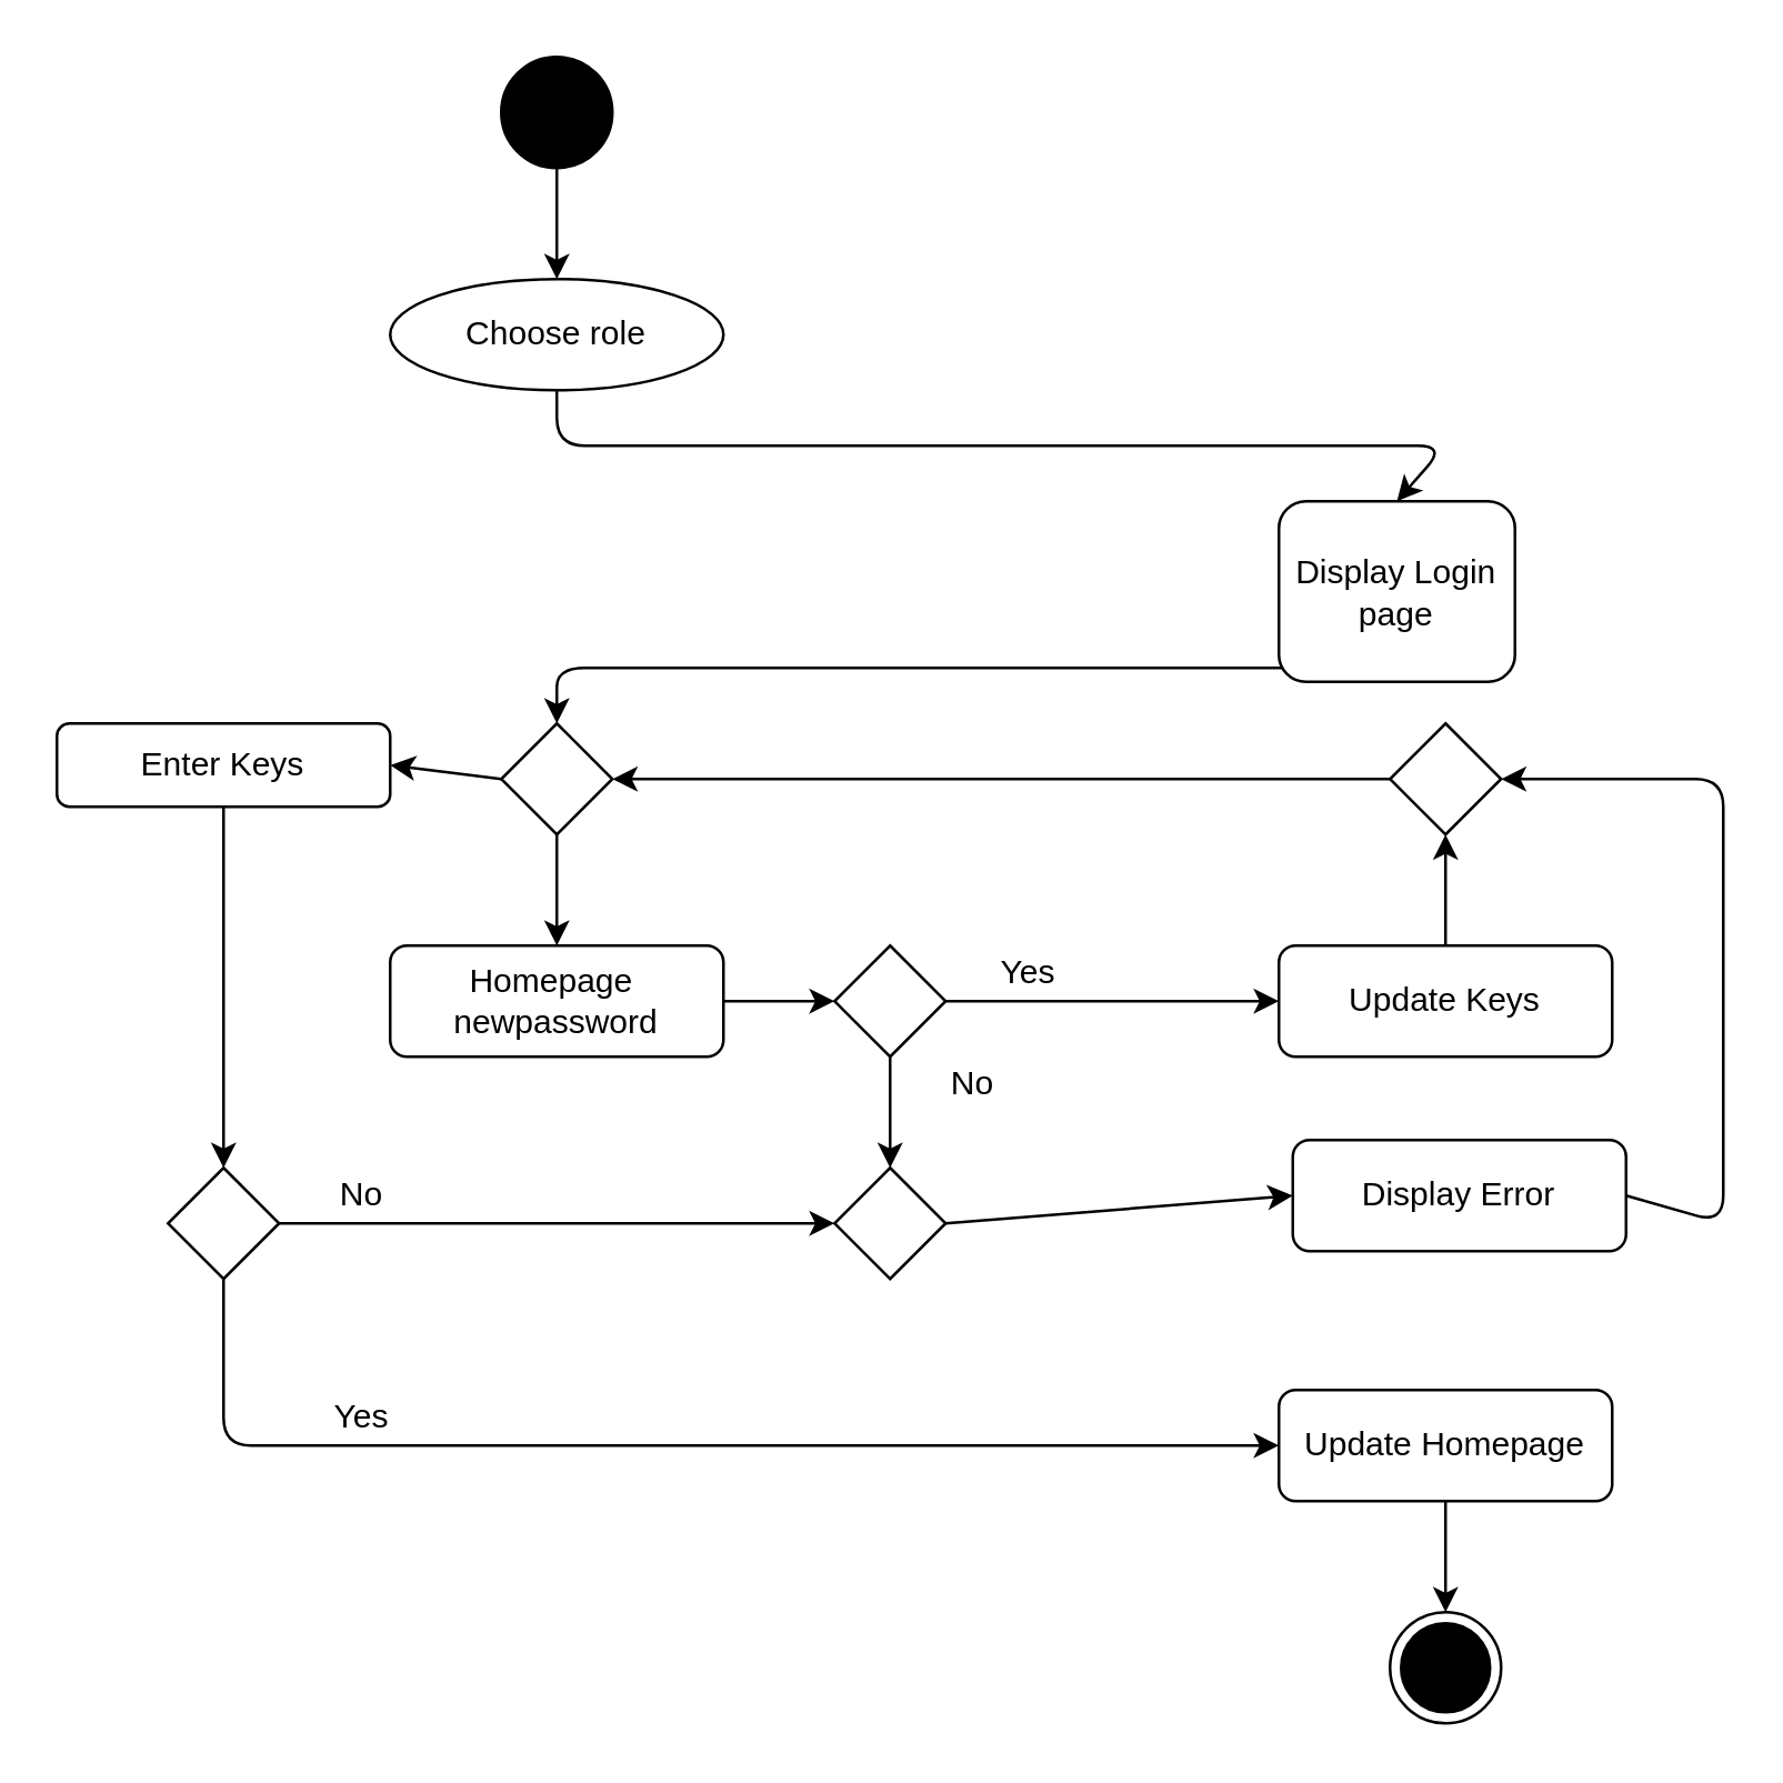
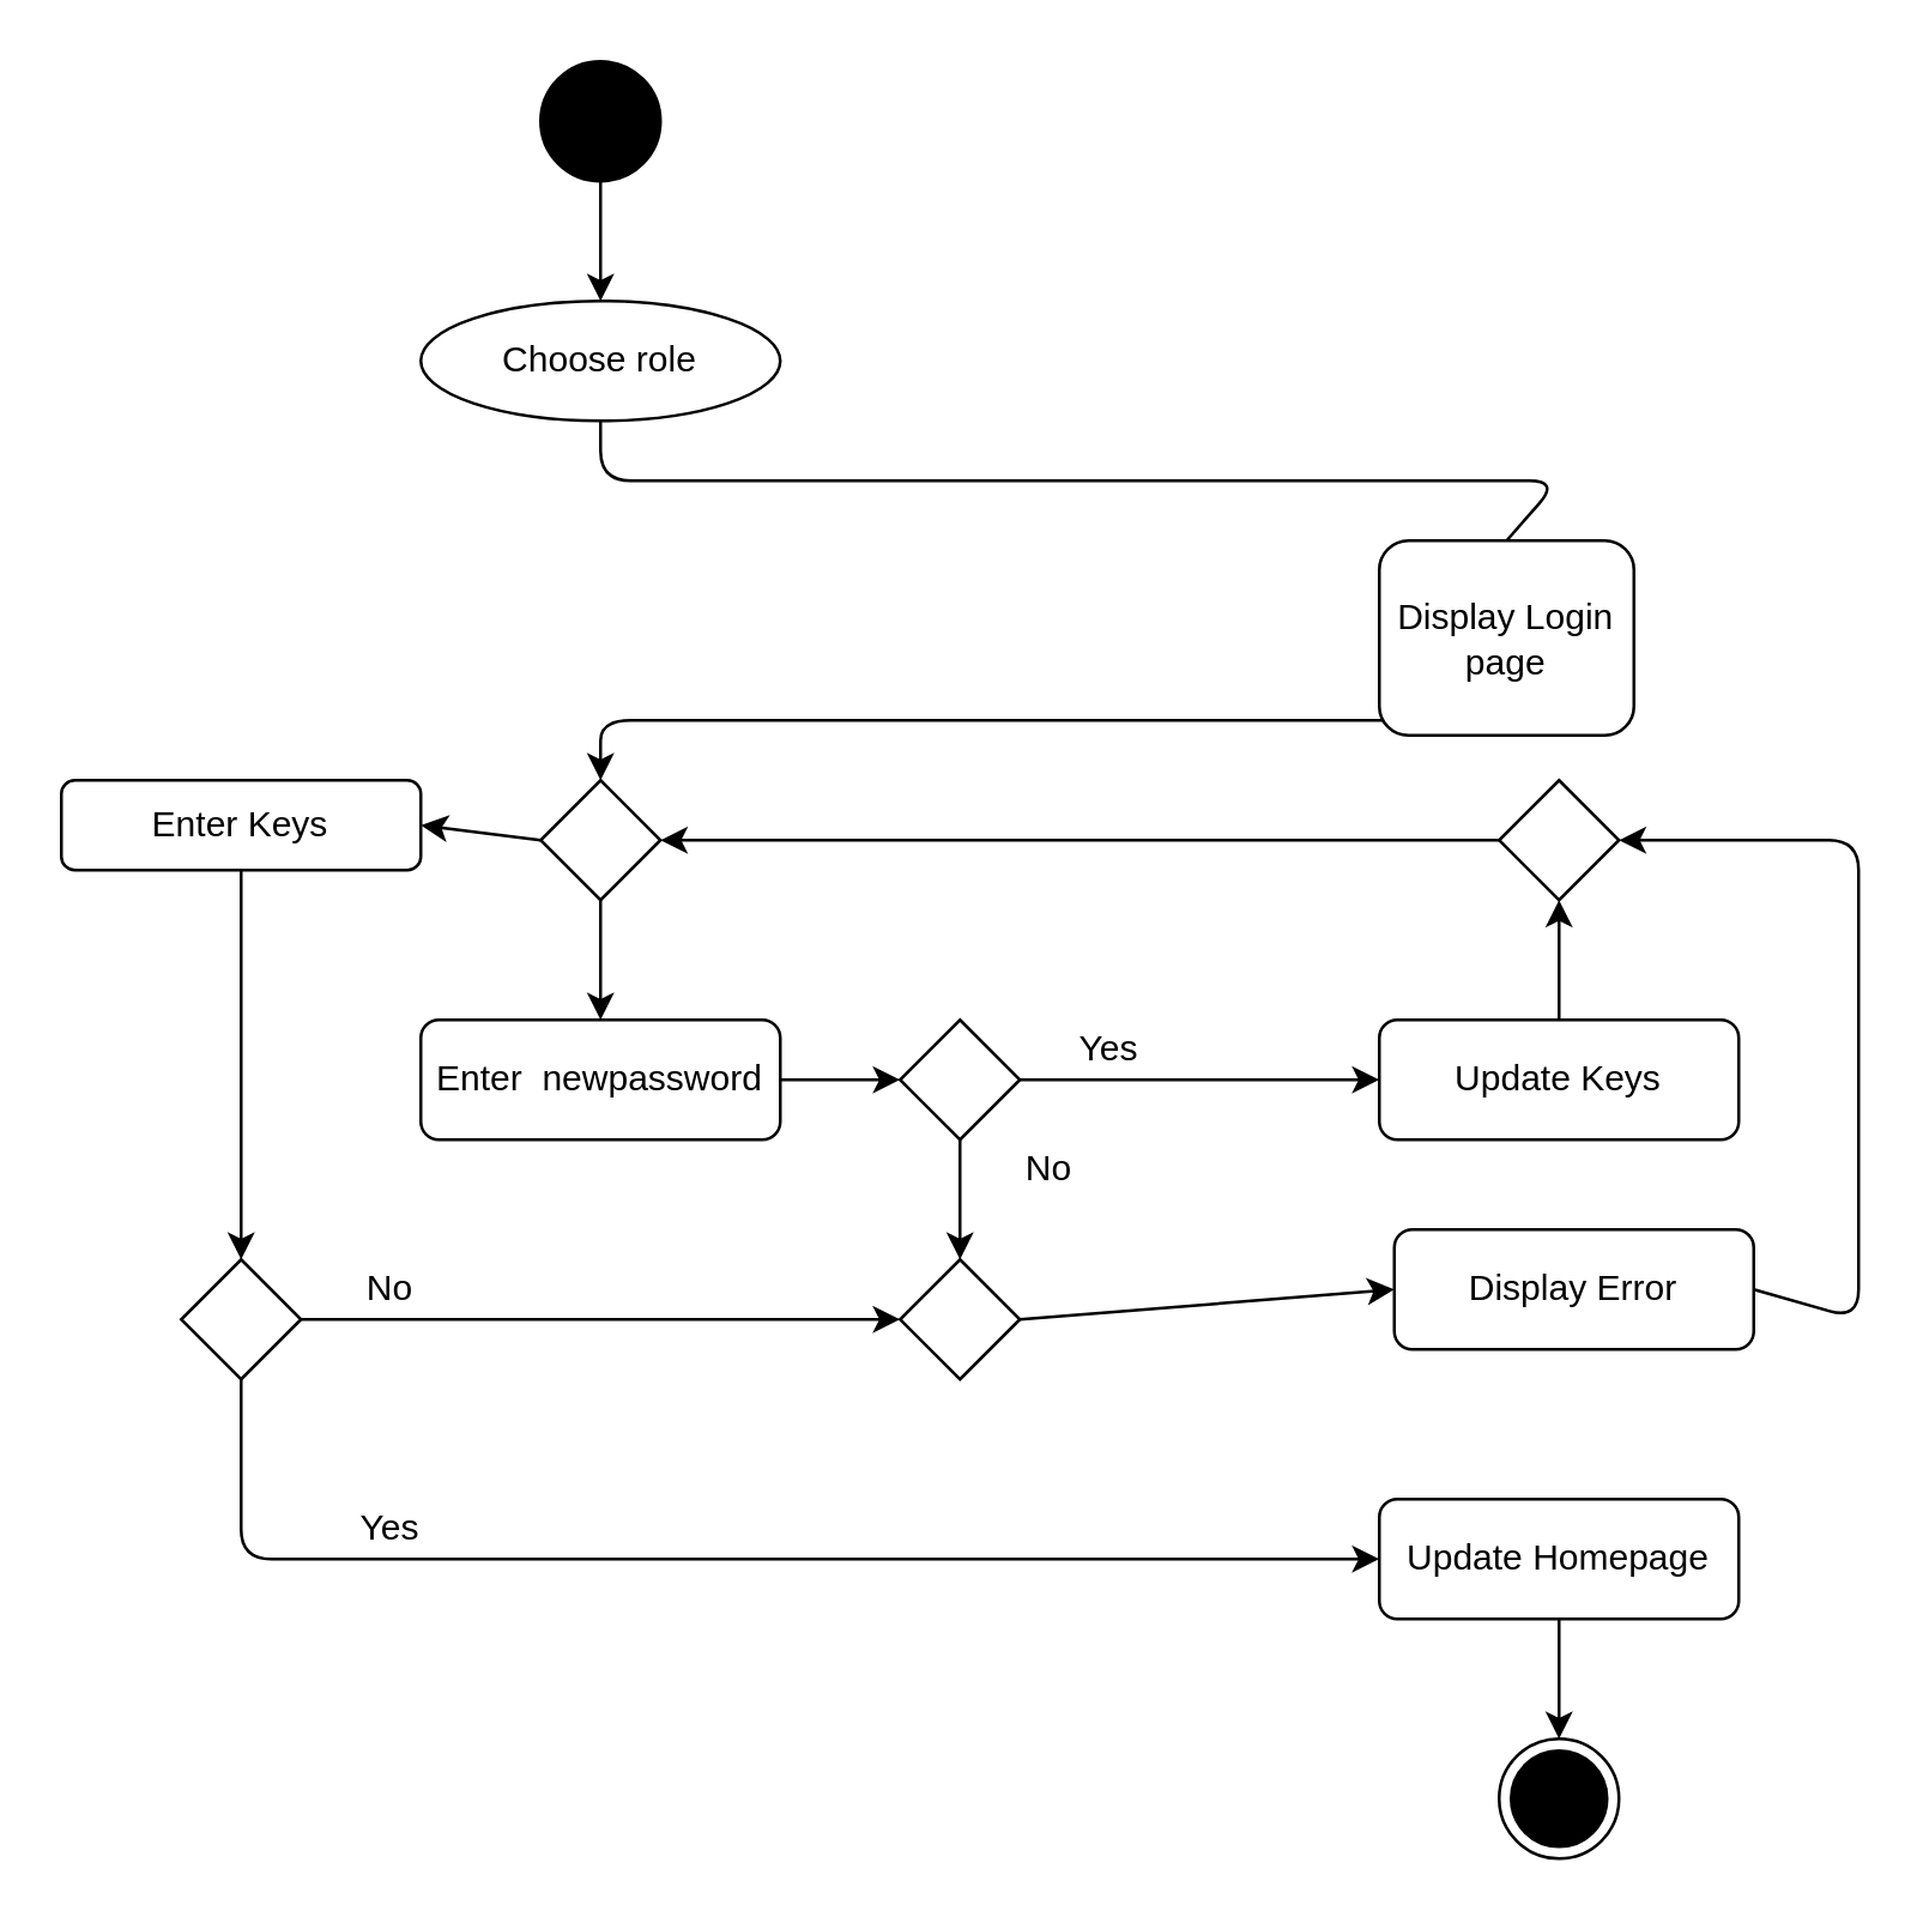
  <mxCell id="0" />
  <mxCell id="1" parent="0" />
  <mxCell id="2" style="edgeStyle=none;html=1;exitX=0.5;exitY=1;exitDx=0;exitDy=0;entryX=0.5;entryY=0;entryDx=0;entryDy=0;" edge="1" parent="1" source="3" target="7"><mxGeometry relative="1" as="geometry" /></mxCell>
  <mxCell id="3" value="" style="ellipse;fillColor=strokeColor;" vertex="1" parent="1"><mxGeometry x="180" y="20" width="40" height="40" as="geometry" /></mxCell>
  <mxCell id="4" value="No" style="text;html=1;strokeColor=none;fillColor=none;align=center;verticalAlign=middle;whiteSpace=wrap;rounded=0;" vertex="1" parent="1"><mxGeometry x="100" y="420" width="60" height="20" as="geometry" /></mxCell>
  <mxCell id="5" value="Yes" style="text;html=1;strokeColor=none;fillColor=none;align=center;verticalAlign=middle;whiteSpace=wrap;rounded=0;" vertex="1" parent="1"><mxGeometry x="100" y="500" width="60" height="20" as="geometry" /></mxCell>
- <mxCell id="6" style="edgeStyle=none;html=1;exitX=0.5;exitY=1;exitDx=0;exitDy=0;entryX=0.5;entryY=0;entryDx=0;entryDy=0;" edge="1" parent="1" source="7" target="9"><mxGeometry relative="1" as="geometry"><Array as="points"><mxPoint x="200" y="160" /><mxPoint x="520" y="160" /></Array></mxGeometry></mxCell>
+ <mxCell id="6" style="edgeStyle=none;html=1;exitX=0.5;exitY=1;exitDx=0;exitDy=0;entryX=0.5;entryY=0;entryDx=0;entryDy=0;endArrow=none;" edge="1" parent="1" source="7" target="9"><mxGeometry relative="1" as="geometry"><Array as="points"><mxPoint x="200" y="160" /><mxPoint x="520" y="160" /></Array></mxGeometry></mxCell>
  <mxCell id="7" value="Choose role" style="ellipse;whiteSpace=wrap;html=1;" vertex="1" parent="1"><mxGeometry x="140" y="100" width="120" height="40" as="geometry" /></mxCell>
  <mxCell id="8" style="edgeStyle=none;html=1;exitX=0.5;exitY=1;exitDx=0;exitDy=0;entryX=0.5;entryY=0;entryDx=0;entryDy=0;" edge="1" parent="1" source="9" target="12"><mxGeometry relative="1" as="geometry"><mxPoint x="200" y="260" as="targetPoint" /><Array as="points"><mxPoint x="520" y="240" /><mxPoint x="200" y="240" /></Array></mxGeometry></mxCell>
  <mxCell id="9" value="Display Login page" style="rounded=1;whiteSpace=wrap;html=1;" vertex="1" parent="1"><mxGeometry x="460" y="180" width="85" height="65" as="geometry" /></mxCell>
  <mxCell id="10" style="edgeStyle=none;html=1;exitX=0;exitY=0.5;exitDx=0;exitDy=0;entryX=1;entryY=0.5;entryDx=0;entryDy=0;" edge="1" parent="1" source="12" target="19"><mxGeometry relative="1" as="geometry" /></mxCell>
  <mxCell id="11" style="edgeStyle=none;html=1;exitX=0.5;exitY=1;exitDx=0;exitDy=0;entryX=0.5;entryY=0;entryDx=0;entryDy=0;" edge="1" parent="1" source="12" target="24"><mxGeometry relative="1" as="geometry" /></mxCell>
  <mxCell id="12" value="" style="rhombus;whiteSpace=wrap;html=1;" vertex="1" parent="1"><mxGeometry x="180" y="260" width="40" height="40" as="geometry" /></mxCell>
  <mxCell id="13" style="edgeStyle=none;html=1;exitX=1;exitY=0.5;exitDx=0;exitDy=0;entryX=1;entryY=0.5;entryDx=0;entryDy=0;" edge="1" parent="1" source="14" target="28"><mxGeometry relative="1" as="geometry"><Array as="points"><mxPoint x="620" y="440" /><mxPoint x="620" y="280" /></Array></mxGeometry></mxCell>
  <mxCell id="14" value="Display Error" style="rounded=1;whiteSpace=wrap;html=1;" vertex="1" parent="1"><mxGeometry x="465" y="410" width="120" height="40" as="geometry" /></mxCell>
  <mxCell id="15" style="edgeStyle=none;html=1;exitX=0.5;exitY=1;exitDx=0;exitDy=0;entryX=0;entryY=0.5;entryDx=0;entryDy=0;" edge="1" parent="1" source="16" target="17"><mxGeometry relative="1" as="geometry" /></mxCell>
  <mxCell id="16" value="Update Homepage" style="rounded=1;whiteSpace=wrap;html=1;" vertex="1" parent="1"><mxGeometry x="460" y="500" width="120" height="40" as="geometry" /></mxCell>
  <mxCell id="17" value="" style="ellipse;html=1;shape=endState;fillColor=strokeColor;direction=south;" vertex="1" parent="1"><mxGeometry x="500" y="580" width="40" height="40" as="geometry" /></mxCell>
  <mxCell id="18" style="edgeStyle=none;html=1;exitX=0.5;exitY=1;exitDx=0;exitDy=0;entryX=0.5;entryY=0;entryDx=0;entryDy=0;" edge="1" parent="1" source="19" target="33"><mxGeometry relative="1" as="geometry" /></mxCell>
  <mxCell id="19" value="Enter Keys" style="rounded=1;whiteSpace=wrap;html=1;" vertex="1" parent="1"><mxGeometry x="20" y="260" width="120" height="30" as="geometry" /></mxCell>
  <mxCell id="20" style="edgeStyle=none;html=1;exitX=1;exitY=0.5;exitDx=0;exitDy=0;entryX=0;entryY=0.5;entryDx=0;entryDy=0;" edge="1" parent="1" source="22" target="26"><mxGeometry relative="1" as="geometry" /></mxCell>
  <mxCell id="21" style="edgeStyle=none;html=1;exitX=0.5;exitY=1;exitDx=0;exitDy=0;entryX=0.5;entryY=0;entryDx=0;entryDy=0;" edge="1" parent="1" source="22" target="30"><mxGeometry relative="1" as="geometry"><mxPoint x="320" y="420" as="targetPoint" /></mxGeometry></mxCell>
  <mxCell id="22" value="" style="rhombus;whiteSpace=wrap;html=1;" vertex="1" parent="1"><mxGeometry x="300" y="340" width="40" height="40" as="geometry" /></mxCell>
  <mxCell id="23" style="edgeStyle=none;html=1;exitX=1;exitY=0.5;exitDx=0;exitDy=0;entryX=0;entryY=0.5;entryDx=0;entryDy=0;" edge="1" parent="1" source="24" target="22"><mxGeometry relative="1" as="geometry" /></mxCell>
- <mxCell id="24" value="Homepage&amp;nbsp; newpassword" style="rounded=1;whiteSpace=wrap;html=1;" vertex="1" parent="1"><mxGeometry x="140" y="340" width="120" height="40" as="geometry" /></mxCell>
+ <mxCell id="24" value="Enter&amp;nbsp; newpassword" style="rounded=1;whiteSpace=wrap;html=1;" vertex="1" parent="1"><mxGeometry x="140" y="340" width="120" height="40" as="geometry" /></mxCell>
  <mxCell id="25" style="edgeStyle=none;html=1;exitX=0.5;exitY=0;exitDx=0;exitDy=0;entryX=0.5;entryY=1;entryDx=0;entryDy=0;" edge="1" parent="1" source="26" target="28"><mxGeometry relative="1" as="geometry" /></mxCell>
  <mxCell id="26" value="Update Keys" style="rounded=1;whiteSpace=wrap;html=1;" vertex="1" parent="1"><mxGeometry x="460" y="340" width="120" height="40" as="geometry" /></mxCell>
  <mxCell id="27" value="" style="edgeStyle=none;html=1;entryX=1;entryY=0.5;entryDx=0;entryDy=0;" edge="1" parent="1" source="28" target="12"><mxGeometry relative="1" as="geometry"><mxPoint x="440" y="280" as="targetPoint" /></mxGeometry></mxCell>
  <mxCell id="28" value="" style="rhombus;whiteSpace=wrap;html=1;" vertex="1" parent="1"><mxGeometry x="500" y="260" width="40" height="40" as="geometry" /></mxCell>
  <mxCell id="29" style="edgeStyle=none;html=1;exitX=1;exitY=0.5;exitDx=0;exitDy=0;entryX=0;entryY=0.5;entryDx=0;entryDy=0;" edge="1" parent="1" source="30" target="14"><mxGeometry relative="1" as="geometry" /></mxCell>
  <mxCell id="30" value="" style="rhombus;whiteSpace=wrap;html=1;" vertex="1" parent="1"><mxGeometry x="300" y="420" width="40" height="40" as="geometry" /></mxCell>
  <mxCell id="31" style="edgeStyle=none;html=1;exitX=1;exitY=0.5;exitDx=0;exitDy=0;entryX=0;entryY=0.5;entryDx=0;entryDy=0;" edge="1" parent="1" source="33" target="30"><mxGeometry relative="1" as="geometry" /></mxCell>
  <mxCell id="32" style="edgeStyle=none;html=1;exitX=0.5;exitY=1;exitDx=0;exitDy=0;entryX=0;entryY=0.5;entryDx=0;entryDy=0;" edge="1" parent="1" source="33" target="16"><mxGeometry relative="1" as="geometry"><Array as="points"><mxPoint x="80" y="520" /></Array></mxGeometry></mxCell>
  <mxCell id="33" value="" style="rhombus;whiteSpace=wrap;html=1;" vertex="1" parent="1"><mxGeometry x="60" y="420" width="40" height="40" as="geometry" /></mxCell>
  <mxCell id="34" value="Yes" style="text;html=1;strokeColor=none;fillColor=none;align=center;verticalAlign=middle;whiteSpace=wrap;rounded=0;" vertex="1" parent="1"><mxGeometry x="340" y="340" width="60" height="20" as="geometry" /></mxCell>
  <mxCell id="35" value="No" style="text;html=1;strokeColor=none;fillColor=none;align=center;verticalAlign=middle;whiteSpace=wrap;rounded=0;" vertex="1" parent="1"><mxGeometry x="320" y="380" width="60" height="20" as="geometry" /></mxCell>
